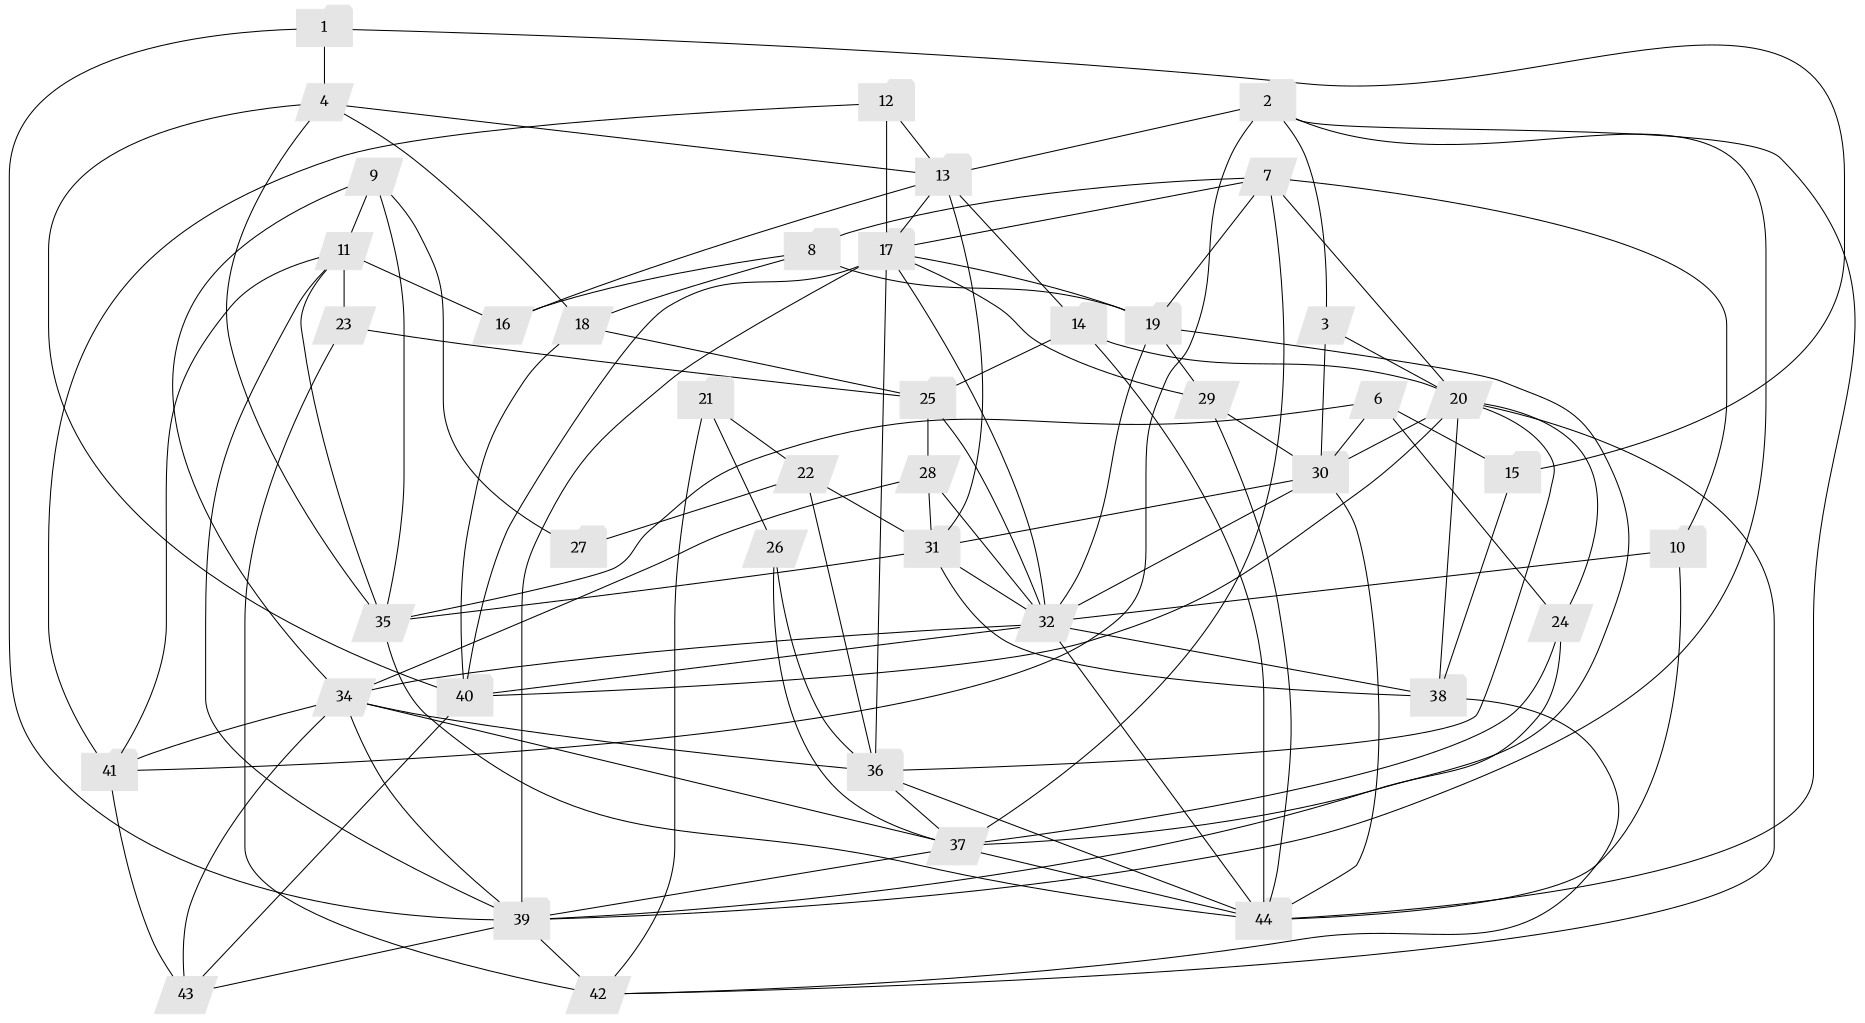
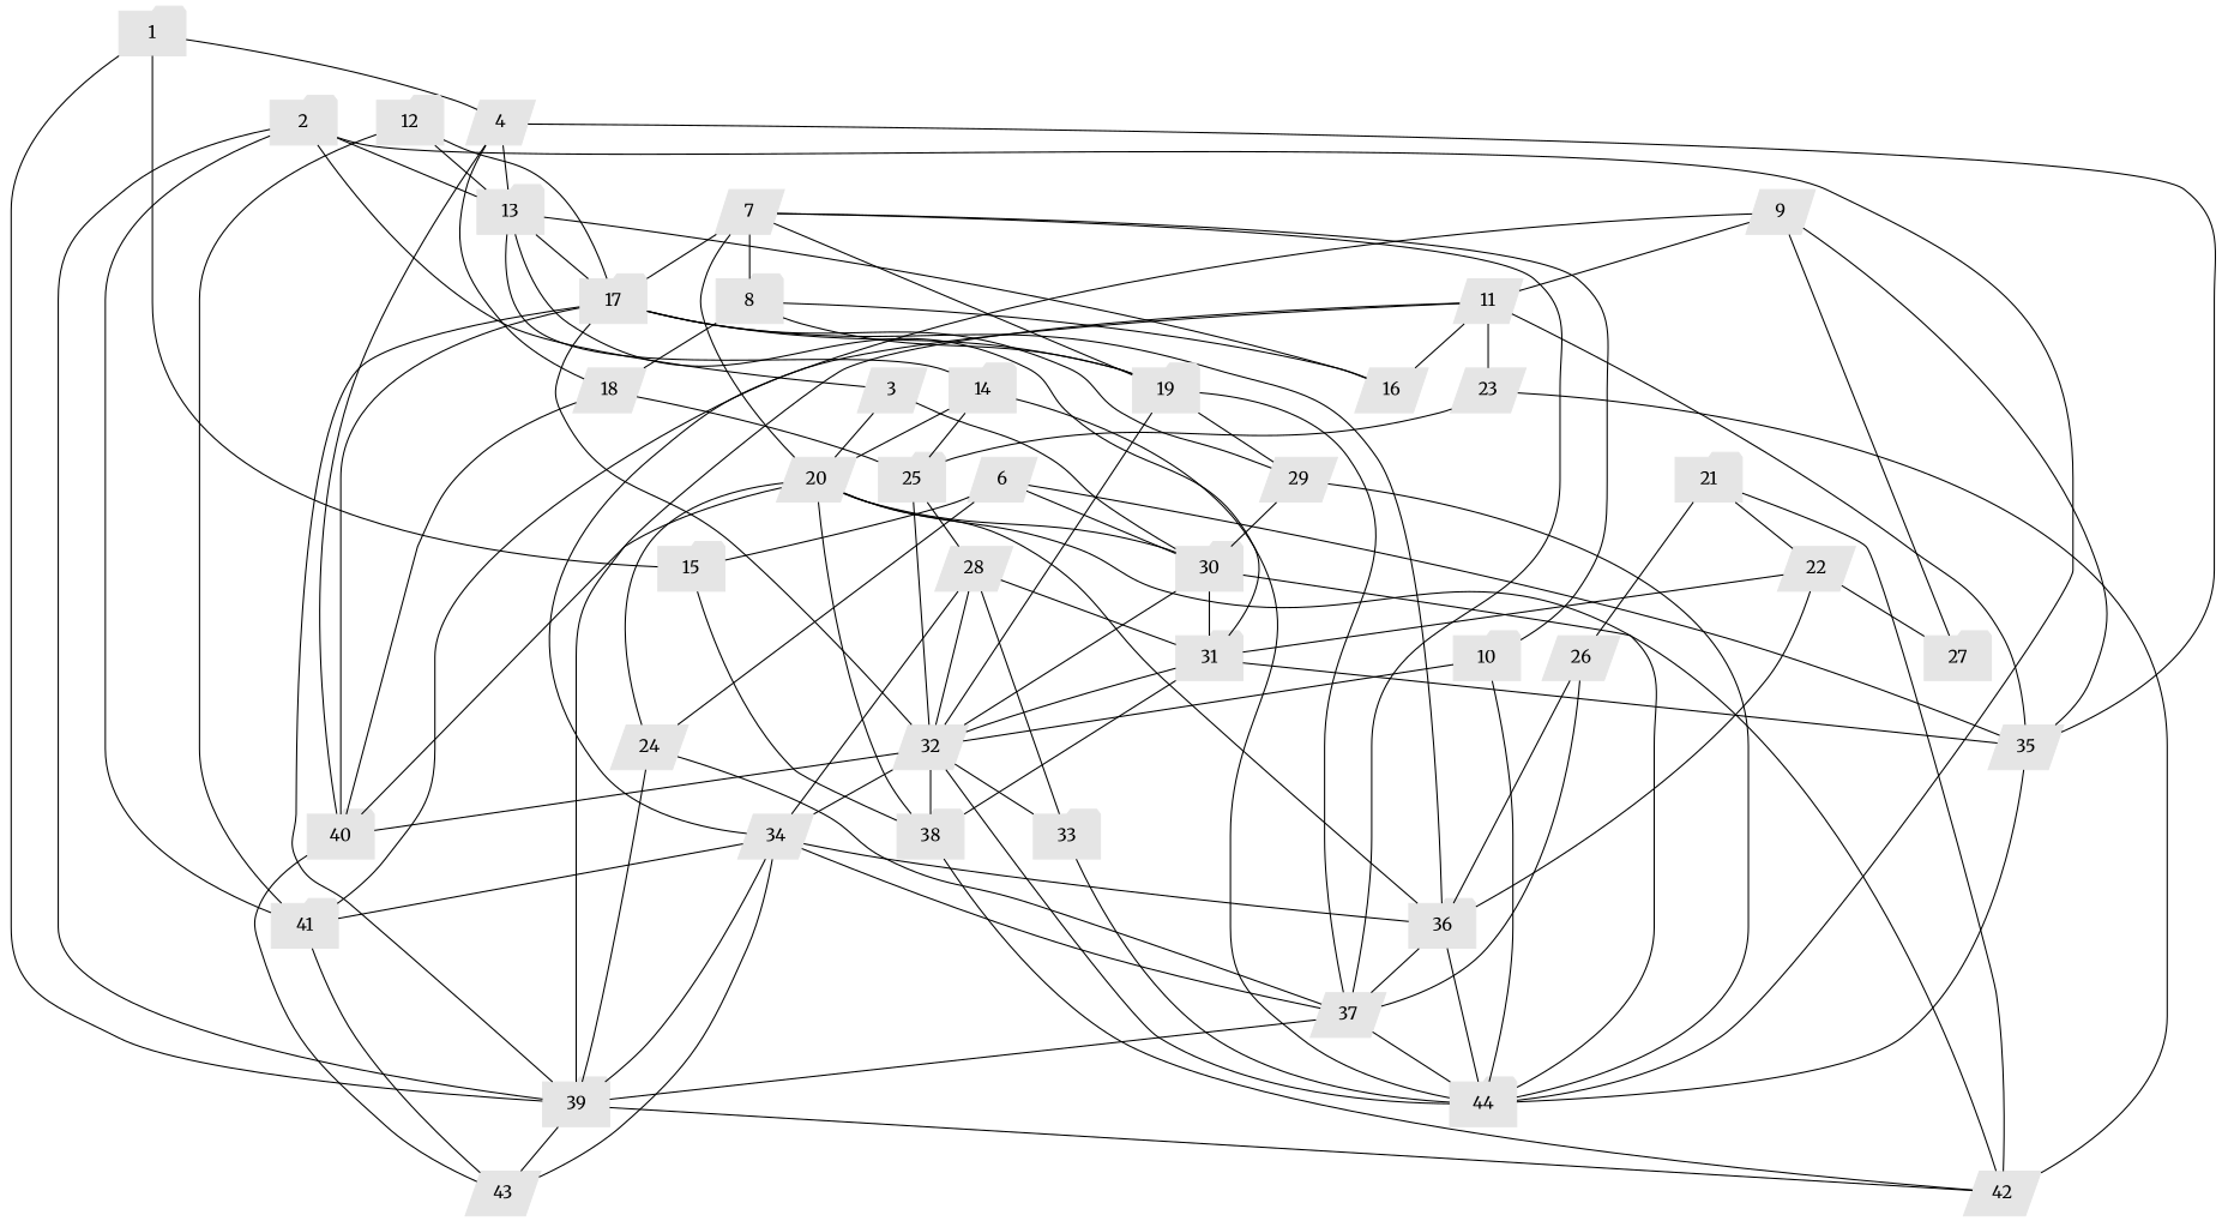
  graph {
    fontname=Merriweather
    node [color=gray90 fontname=Merriweather shape=folder style=filled]
    edge [fontname=Merriweather weight=1.0]
    4 [shape=parallelogram]
    1
    15
    39
    13
    18 [shape=parallelogram]
    35 [shape=parallelogram]
    40
    38
    42 [shape=parallelogram]
    43 [shape=parallelogram]
    2
    3 [shape=parallelogram]
    41
    44
    20 [shape=parallelogram]
    30
    17
    16 [shape=parallelogram]
    14
    31
    24 [shape=parallelogram]
    36
    32 [shape=parallelogram]
    25
    10
    12
    37 [shape=parallelogram]
    6 [shape=parallelogram]
    7 [shape=parallelogram]
    8
    19
    29 [shape=parallelogram]
    9 [shape=parallelogram]
    11 [shape=parallelogram]
    27
    34 [shape=parallelogram]
    23 [shape=parallelogram]
+   33
    28 [shape=parallelogram]
    21
    22 [shape=parallelogram]
    26 [shape=parallelogram]
    4 -- 13
    4 -- 18
    4 -- 35
    4 -- 40
    1 -- 4
    1 -- 15
    1 -- 39
    15 -- 38
    39 -- 42
    39 -- 43
    13 -- 17
    13 -- 16
    13 -- 14
    13 -- 31
    18 -- 40
    18 -- 25
    35 -- 44
    40 -- 43
    38 -- 42
    2 -- 39
    2 -- 13 [weight=2.0]
    2 -- 3
    2 -- 41
    2 -- 44
    3 -- 20
    3 -- 30 [weight=2.0]
    41 -- 43
    20 -- 40
    20 -- 38
    20 -- 42
    20 -- 30
    20 -- 24
    20 -- 36
    30 -- 44
    30 -- 31
    30 -- 32
    17 -- 39
    17 -- 40 [weight=2.0]
    17 -- 36
    17 -- 32
    17 -- 19
    17 -- 29
    14 -- 44
    14 -- 20
    14 -- 25
    31 -- 35
    31 -- 38
    31 -- 32
    24 -- 39
    24 -- 37
    36 -- 44
    36 -- 37
    32 -- 40
    32 -- 38 [weight=2.0]
    32 -- 44
    32 -- 34
+   32 -- 33
    25 -- 32
    25 -- 28
    10 -- 44
    10 -- 32
    12 -- 13
    12 -- 41
    12 -- 17
    37 -- 39
    37 -- 44
    6 -- 15
    6 -- 35
    6 -- 30
    6 -- 24
    7 -- 20
    7 -- 17
    7 -- 10
    7 -- 37
    7 -- 8 [weight=2.0]
    7 -- 19
    8 -- 18
    8 -- 16
    8 -- 19
    19 -- 32
    19 -- 37
    19 -- 29
    29 -- 44
    29 -- 30
    9 -- 35
    9 -- 11
    9 -- 27
    9 -- 34
    11 -- 39
    11 -- 35
    11 -- 41
    11 -- 16
    11 -- 23 [weight=2.0]
    34 -- 39
    34 -- 43
    34 -- 41
    34 -- 36
    34 -- 37
    23 -- 42 [weight=2.0]
    23 -- 25
+   33 -- 44
    28 -- 31 [weight=2.0]
    28 -- 32
    28 -- 34
+   28 -- 33
    21 -- 42
    21 -- 22
    21 -- 26 [weight=2.0]
    22 -- 31
    22 -- 36 [weight=2.0]
    22 -- 27
    26 -- 36
    26 -- 37
  }
